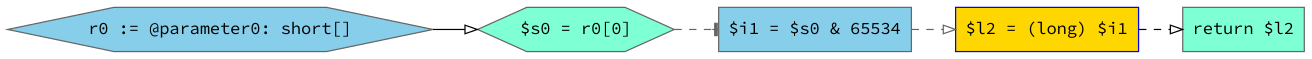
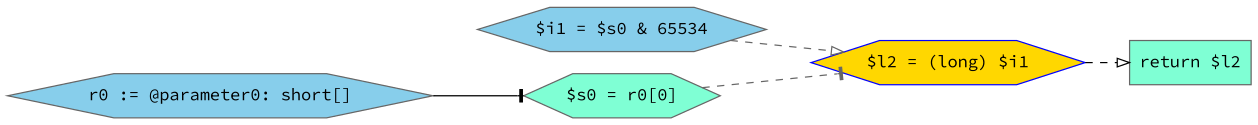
  digraph {
    fontname="Source Code Pro"
    rankdir=LR
    node [color=gray40 fillcolor=aquamarine fontname="Source Code Pro" shape=hexagon style=filled]
    edge [arrowhead=tee color=gray40 fontname="Source Code Pro" style=dashed]
    "$s0 = r0[0]"
    "r0 := @parameter0: short[]" [fillcolor=skyblue]
-   "$i1 = $s0 & 65534" [fillcolor=skyblue shape=box]
-   "$l2 = (long) $i1" [color=blue fillcolor=gold shape=box]
+   "$i1 = $s0 & 65534" [fillcolor=skyblue]
+   "$l2 = (long) $i1" [color=blue fillcolor=gold]
    "return $l2" [shape=box]
-   "$s0 = r0[0]" -> "$i1 = $s0 & 65534"
-   "r0 := @parameter0: short[]" -> "$s0 = r0[0]" [arrowhead=onormal color=black style=solid]
+   "$s0 = r0[0]" -> "$l2 = (long) $i1"
+   "r0 := @parameter0: short[]" -> "$s0 = r0[0]" [color=black style=solid]
    "$i1 = $s0 & 65534" -> "$l2 = (long) $i1" [arrowhead=onormal]
    "$l2 = (long) $i1" -> "return $l2" [arrowhead=onormal color=black]
  }
